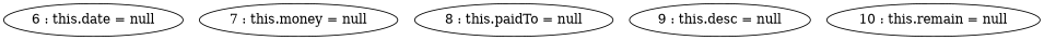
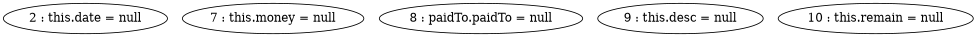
  digraph {
-   "6 : this.date = null"
+   "6 : this.date = null" [label="2 : this.date = null"]
    "7 : this.money = null"
-   "8 : this.paidTo = null"
+   "8 : this.paidTo = null" [label="8 : paidTo.paidTo = null"]
    "9 : this.desc = null"
    "10 : this.remain = null"
  }
